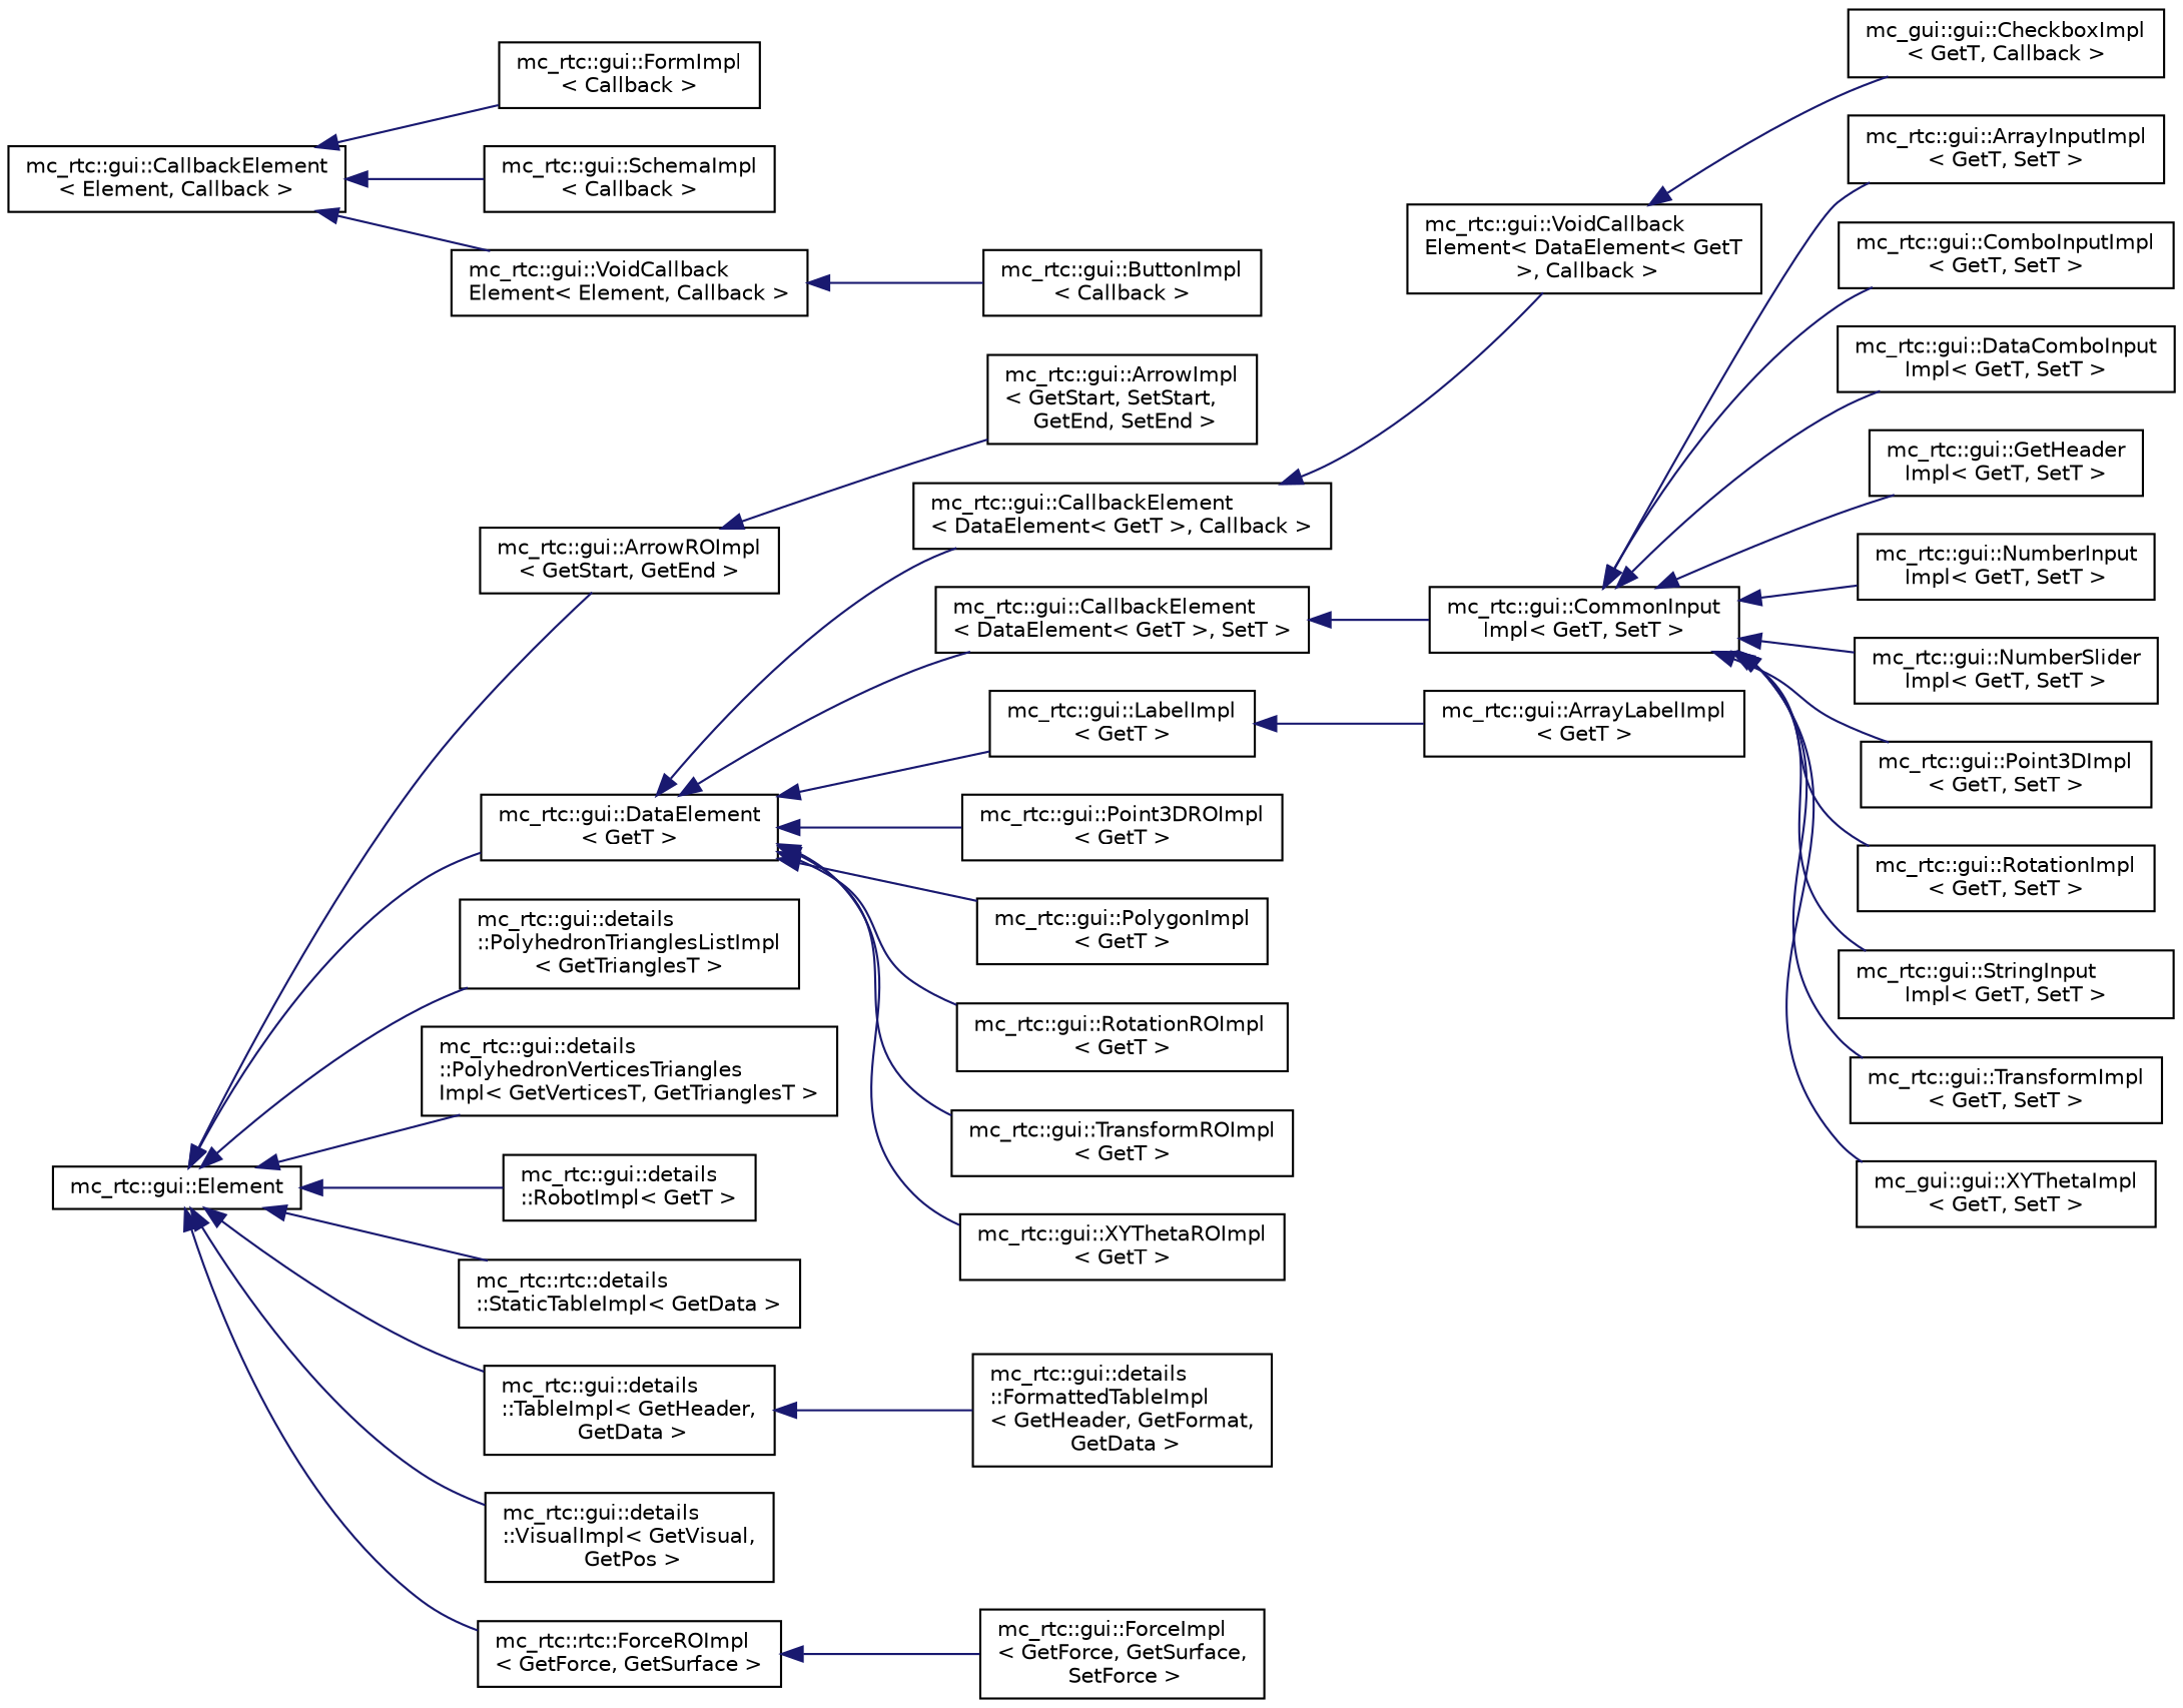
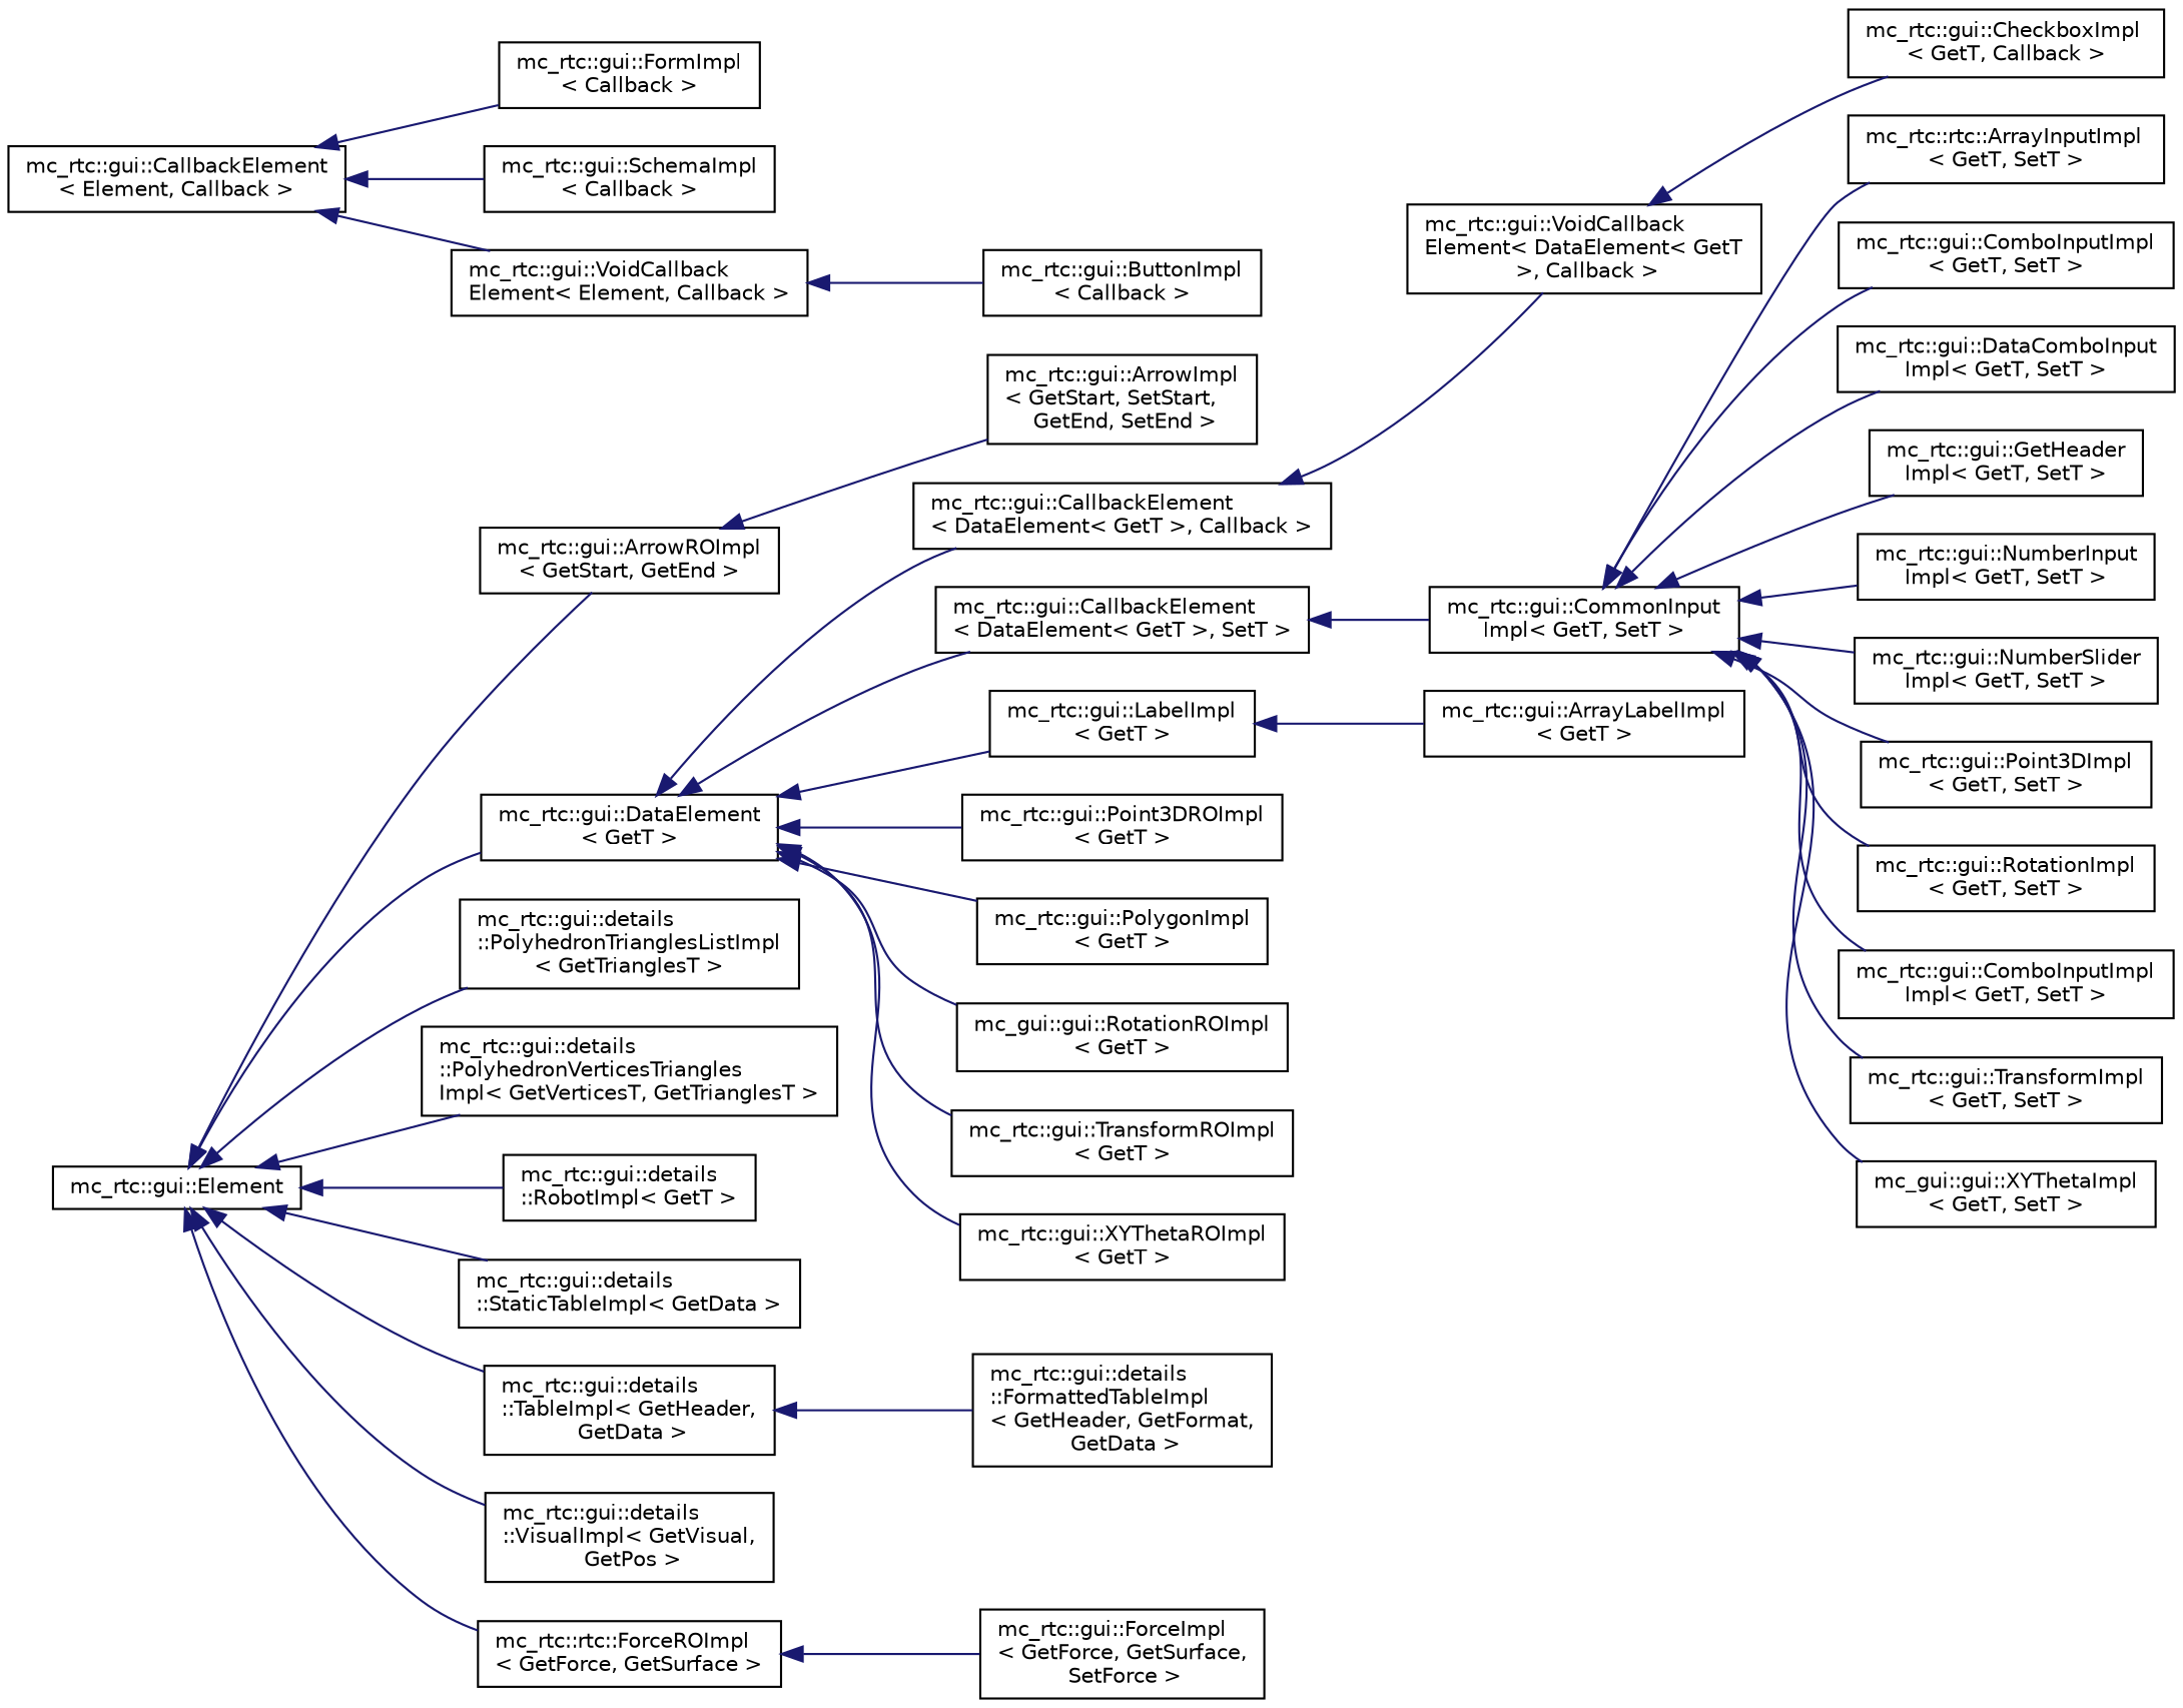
  digraph {
    rankdir=LR
    node [color=black fillcolor=white fontname=Helvetica fontsize=10 shape=record style=filled]
    edge [color=midnightblue dir=back fontname=Helvetica fontsize=10 labelfontname=Helvetica labelfontsize=10 style=solid]
    n1 [height=0.2 label="mc_rtc::gui::Element" width=0.4]
    n2 [height=0.2 label="mc_rtc::gui::ArrowROImpl\l\< GetStart, GetEnd \>" width=0.4]
    n3 [height=0.2 label="mc_rtc::gui::DataElement\l\< GetT \>" width=0.4]
    n4 [height=0.2 label="mc_rtc::gui::details\l::PolyhedronTrianglesListImpl\l\< GetTrianglesT \>" width=0.4]
    n5 [height=0.2 label="mc_rtc::gui::details\l::PolyhedronVerticesTriangles\lImpl\< GetVerticesT, GetTrianglesT \>" width=0.4]
    n6 [height=0.2 label="mc_rtc::gui::details\l::RobotImpl\< GetT \>" width=0.4]
-   n7 [height=0.2 label="mc_rtc::rtc::details\l::StaticTableImpl\< GetData \>" width=0.4]
+   n7 [height=0.2 label="mc_rtc::gui::details\l::StaticTableImpl\< GetData \>" width=0.4]
    n8 [height=0.2 label="mc_rtc::gui::details\l::TableImpl\< GetHeader,\l GetData \>" width=0.4]
    n9 [height=0.2 label="mc_rtc::gui::details\l::VisualImpl\< GetVisual,\l GetPos \>" width=0.4]
    n10 [height=0.2 label="mc_rtc::rtc::ForceROImpl\l\< GetForce, GetSurface \>" width=0.4]
    n11 [height=0.2 label="mc_rtc::gui::CallbackElement\l\< Element, Callback \>" width=0.4]
    n12 [height=0.2 label="mc_rtc::gui::FormImpl\l\< Callback \>" width=0.4]
    n13 [height=0.2 label="mc_rtc::gui::SchemaImpl\l\< Callback \>" width=0.4]
    n14 [height=0.2 label="mc_rtc::gui::VoidCallback\lElement\< Element, Callback \>" width=0.4]
    n15 [height=0.2 label="mc_rtc::gui::ArrowImpl\l\< GetStart, SetStart,\l GetEnd, SetEnd \>" width=0.4]
    n16 [height=0.2 label="mc_rtc::gui::CallbackElement\l\< DataElement\< GetT \>, Callback \>" width=0.4]
    n17 [height=0.2 label="mc_rtc::gui::CallbackElement\l\< DataElement\< GetT \>, SetT \>" width=0.4]
    n18 [height=0.2 label="mc_rtc::gui::LabelImpl\l\< GetT \>" width=0.4]
    n19 [height=0.2 label="mc_rtc::gui::Point3DROImpl\l\< GetT \>" width=0.4]
    n20 [height=0.2 label="mc_rtc::gui::PolygonImpl\l\< GetT \>" width=0.4]
-   n21 [height=0.2 label="mc_rtc::gui::RotationROImpl\l\< GetT \>" width=0.4]
+   n21 [height=0.2 label="mc_gui::gui::RotationROImpl\l\< GetT \>" width=0.4]
    n22 [height=0.2 label="mc_rtc::gui::TransformROImpl\l\< GetT \>" width=0.4]
    n23 [height=0.2 label="mc_rtc::gui::XYThetaROImpl\l\< GetT \>" width=0.4]
    n24 [height=0.2 label="mc_rtc::gui::details\l::FormattedTableImpl\l\< GetHeader, GetFormat,\l GetData \>" width=0.4]
    n25 [height=0.2 label="mc_rtc::gui::ForceImpl\l\< GetForce, GetSurface,\l SetForce \>" width=0.4]
    n26 [height=0.2 label="mc_rtc::gui::ButtonImpl\l\< Callback \>" width=0.4]
    n27 [height=0.2 label="mc_rtc::gui::VoidCallback\lElement\< DataElement\< GetT\l \>, Callback \>" width=0.4]
    n28 [height=0.2 label="mc_rtc::gui::CommonInput\lImpl\< GetT, SetT \>" width=0.4]
    n29 [height=0.2 label="mc_rtc::gui::ArrayLabelImpl\l\< GetT \>" width=0.4]
-   n30 [height=0.2 label="mc_gui::gui::CheckboxImpl\l\< GetT, Callback \>" width=0.4]
-   n31 [height=0.2 label="mc_rtc::gui::ArrayInputImpl\l\< GetT, SetT \>" width=0.4]
+   n30 [height=0.2 label="mc_rtc::gui::CheckboxImpl\l\< GetT, Callback \>" width=0.4]
+   n31 [height=0.2 label="mc_rtc::rtc::ArrayInputImpl\l\< GetT, SetT \>" width=0.4]
    n32 [height=0.2 label="mc_rtc::gui::ComboInputImpl\l\< GetT, SetT \>" width=0.4]
    n33 [height=0.2 label="mc_rtc::gui::DataComboInput\lImpl\< GetT, SetT \>" width=0.4]
    n34 [height=0.2 label="mc_rtc::gui::GetHeader\lImpl\< GetT, SetT \>" width=0.4]
    n35 [height=0.2 label="mc_rtc::gui::NumberInput\lImpl\< GetT, SetT \>" width=0.4]
    n36 [height=0.2 label="mc_rtc::gui::NumberSlider\lImpl\< GetT, SetT \>" width=0.4]
    n37 [height=0.2 label="mc_rtc::gui::Point3DImpl\l\< GetT, SetT \>" width=0.4]
    n38 [height=0.2 label="mc_rtc::gui::RotationImpl\l\< GetT, SetT \>" width=0.4]
-   n39 [height=0.2 label="mc_rtc::gui::StringInput\lImpl\< GetT, SetT \>" width=0.4]
+   n39 [height=0.2 label="mc_rtc::gui::ComboInputImpl\lImpl\< GetT, SetT \>" width=0.4]
    n40 [height=0.2 label="mc_rtc::gui::TransformImpl\l\< GetT, SetT \>" width=0.4]
    n41 [height=0.2 label="mc_gui::gui::XYThetaImpl\l\< GetT, SetT \>" width=0.4]
    n1 -> n2
    n1 -> n3
    n1 -> n4
    n1 -> n5
    n1 -> n6
    n1 -> n7
    n1 -> n8
    n1 -> n9
    n1 -> n10
    n2 -> n15
    n3 -> n16
    n3 -> n17
    n3 -> n18
    n3 -> n19
    n3 -> n20
    n3 -> n21
    n3 -> n22
    n3 -> n23
    n8 -> n24
    n10 -> n25
    n11 -> n12
    n11 -> n13
    n11 -> n14
    n14 -> n26
    n16 -> n27
    n17 -> n28
    n18 -> n29
    n27 -> n30
    n28 -> n31
    n28 -> n32
    n28 -> n33
    n28 -> n34
    n28 -> n35
    n28 -> n36
    n28 -> n37
    n28 -> n38
    n28 -> n39
    n28 -> n40
    n28 -> n41
  }
